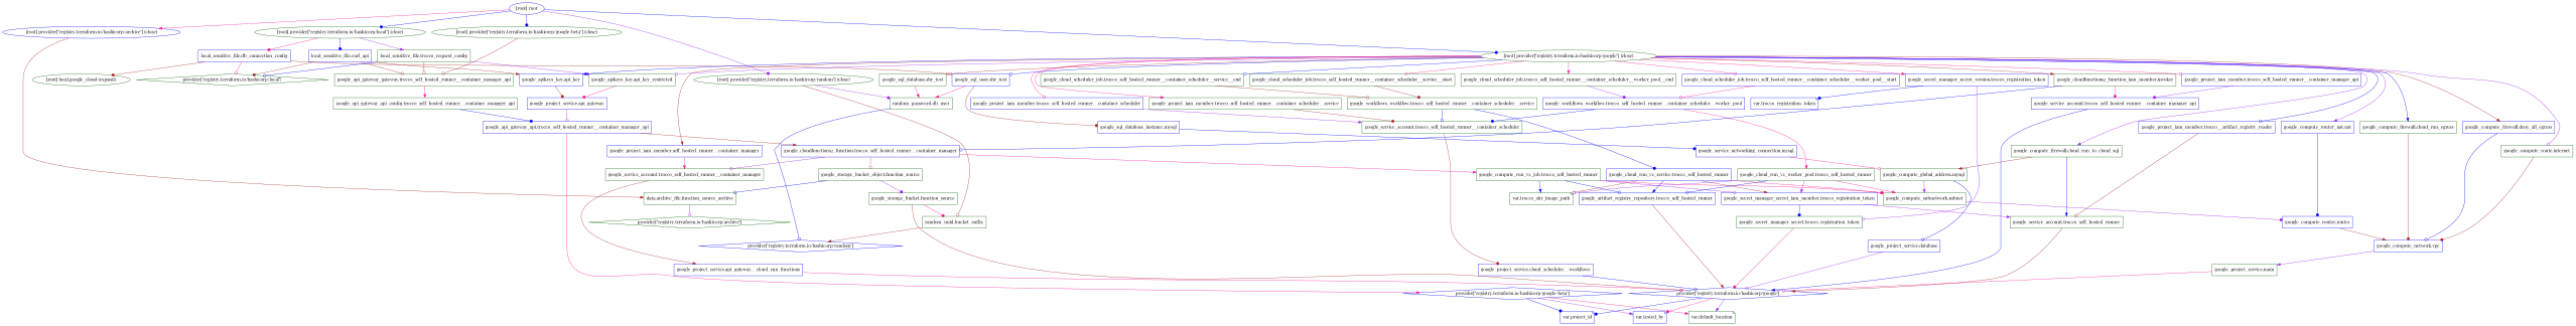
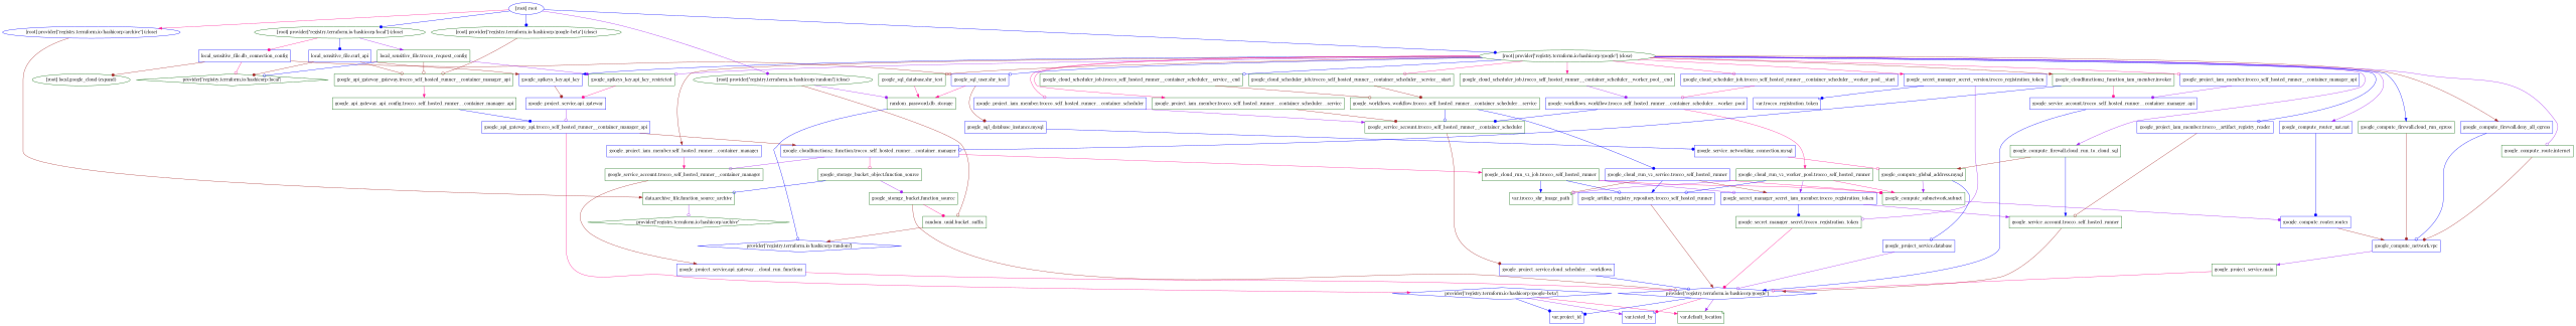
  digraph {
    compound=true
    fontname="Playfair Display"
    newrank=true
    rankdir=TB
    node [color=darkgreen fontname="Playfair Display" shape=box]
    edge [arrowhead=odot color=brown fontname="Playfair Display"]
    n1 [label="data.archive_file.function_source_archive"]
    n2 [label="provider[\"registry.terraform.io/hashicorp/archive\"]" shape=diamond]
    n3 [color=blue label="google_api_gateway_api.trocco_self_hosted_runner__container_manager_api"]
    n4 [color=blue label="google_cloudfunctions2_function.trocco_self_hosted_runner__container_manager"]
    n5 [color=blue label="provider[\"registry.terraform.io/hashicorp/google-beta\"]" shape=diamond]
    n6 [label="google_api_gateway_api_config.trocco_self_hosted_runner__container_manager_api"]
    n7 [label="google_api_gateway_gateway.trocco_self_hosted_runner__container_manager_api"]
    n8 [color=blue label="google_apikeys_key.api_key"]
    n9 [color=blue label="google_project_service.api_gateway"]
    n10 [label="google_apikeys_key.api_key_restricted"]
    n11 [color=blue label="google_artifact_registry_repository.trocco_self_hosted_runner"]
    n12 [color=blue label="provider[\"registry.terraform.io/hashicorp/google\"]" shape=diamond]
-   n13 [label="google_compute_run_v2_job.trocco_self_hosted_runner"]
+   n13 [label="google_cloud_run_v2_job.trocco_self_hosted_runner"]
    n14 [label="google_compute_subnetwork.subnet"]
    n15 [color=blue label="google_secret_manager_secret_iam_member.trocco_registration_token"]
    n16 [label="var.trocco_shr_image_path" shape=note]
    n17 [color=blue label="google_cloud_run_v2_service.trocco_self_hosted_runner"]
    n18 [label="google_cloud_run_v2_worker_pool.trocco_self_hosted_runner"]
    n19 [label="google_cloud_scheduler_job.trocco_self_hosted_runner__container_scheduler__service__end"]
    n20 [label="google_workflows_workflow.trocco_self_hosted_runner__container_scheduler__service"]
    n21 [label="google_cloud_scheduler_job.trocco_self_hosted_runner__container_scheduler__service__start"]
    n22 [label="google_cloud_scheduler_job.trocco_self_hosted_runner__container_scheduler__worker_pool__end"]
    n23 [color=blue label="google_workflows_workflow.trocco_self_hosted_runner__container_scheduler__worker_pool"]
    n24 [color=blue label="google_cloud_scheduler_job.trocco_self_hosted_runner__container_scheduler__worker_pool__start"]
    n25 [label="google_service_account.trocco_self_hosted_runner__container_manager"]
    n26 [label="google_storage_bucket_object.function_source"]
    n27 [label="google_cloudfunctions2_function_iam_member.invoker"]
    n28 [color=blue label="google_service_account.trocco_self_hosted_runner__container_manager_api"]
    n29 [label="google_compute_firewall.cloud_run_egress"]
    n30 [color=blue label="google_compute_network.vpc"]
    n31 [label="google_service_account.trocco_self_hosted_runner"]
    n32 [label="google_compute_firewall.cloud_run_to_cloud_sql"]
    n33 [label="google_compute_global_address.mysql"]
    n34 [color=blue label="google_compute_firewall.deny_all_egress"]
    n35 [color=blue label="google_project_service.database"]
    n36 [label="google_project_service.main"]
    n37 [label="google_compute_route.internet"]
    n38 [color=blue label="google_compute_router.router"]
    n39 [color=blue label="google_compute_router_nat.nat"]
    n40 [color=blue label="google_project_iam_member.self_hosted_runner__container_manager"]
    n41 [color=blue label="google_project_iam_member.trocco__artifact_registry_reader"]
    n42 [color=blue label="google_project_iam_member.trocco_self_hosted_runner__container_manager_api"]
    n43 [color=blue label="google_project_iam_member.trocco_self_hosted_runner__container_scheduler"]
    n44 [label="google_service_account.trocco_self_hosted_runner__container_scheduler"]
    n45 [label="google_project_iam_member.trocco_self_hosted_runner__container_scheduler__service"]
    n46 [color=blue label="google_project_service.api_gateway__cloud_run_functions"]
    n47 [color=blue label="google_project_service.cloud_scheduler__workflows"]
    n48 [label="google_secret_manager_secret.trocco_registration_token"]
    n49 [color=blue label="google_secret_manager_secret_version.trocco_registration_token"]
    n50 [color=blue label="var.trocco_registration_token" shape=note]
    n51 [color=blue label="google_service_networking_connection.mysql"]
    n52 [label="google_sql_database.shr_test"]
    n53 [color=blue label="google_sql_database_instance.mysql"]
    n54 [color=blue label="google_sql_user.shr_test"]
-   n55 [label="random_password.db_user"]
+   n55 [label="random_password.db_storage"]
    n56 [label="google_storage_bucket.function_source"]
    n57 [label="random_uuid.bucket_suffix"]
    n58 [color=blue label="local_sensitive_file.curl_api"]
    n59 [label="provider[\"registry.terraform.io/hashicorp/local\"]" shape=diamond]
    n60 [color=blue label="local_sensitive_file.db_connection_config"]
    "[root] local.google_cloud (expand)" [shape=""]
    n62 [label="local_sensitive_file.trocco_request_config"]
    n63 [label="var.default_location" shape=note]
    n64 [color=blue label="var.project_id" shape=note]
    n65 [color=blue label="var.tested_by" shape=note]
    n66 [color=blue label="provider[\"registry.terraform.io/hashicorp/random\"]" shape=diamond]
    "[root] provider[\"registry.terraform.io/hashicorp/archive\"] (close)" [color=blue shape=""]
    "[root] provider[\"registry.terraform.io/hashicorp/google-beta\"] (close)" [shape=""]
    "[root] provider[\"registry.terraform.io/hashicorp/google\"] (close)" [shape=""]
    "[root] provider[\"registry.terraform.io/hashicorp/local\"] (close)" [shape=""]
    "[root] provider[\"registry.terraform.io/hashicorp/random\"] (close)" [shape=""]
    "[root] root" [color=blue shape=""]
    subgraph sub_1 {
      n1
      n2
      n3
      n4
      n5
      n6
      n7
      n8
      n9
      n10
      n11
      n12
      n13
      n14
      n15
      n16
      n17
      n18
      n19
      n20
      n21
      n22
      n23
      n24
      n25
      n26
      n27
      n28
      n29
      n30
      n31
      n32
      n33
      n34
      n35
      n36
      n37
      n38
      n39
      n40
      n41
      n42
      n43
      n44
      n45
      n46
      n47
      n48
      n49
      n50
      n51
      n52
      n53
      n54
      n55
      n56
      n57
      n58
      n59
      n60
      "[root] local.google_cloud (expand)"
      n62
      n63
      n64
      n65
      n66
      "[root] provider[\"registry.terraform.io/hashicorp/archive\"] (close)"
      "[root] provider[\"registry.terraform.io/hashicorp/google-beta\"] (close)"
      "[root] provider[\"registry.terraform.io/hashicorp/google\"] (close)"
      "[root] provider[\"registry.terraform.io/hashicorp/local\"] (close)"
      "[root] provider[\"registry.terraform.io/hashicorp/random\"] (close)"
      "[root] root"
    }
    n1 -> n2 [color=purple]
    n3 -> n4 [arrowhead=normal]
    n3 -> n5 [arrowhead=normal color=deeppink]
    n4 -> n13 [arrowhead=normal color=deeppink]
    n4 -> n25 [color=purple]
    n4 -> n26 [color=deeppink]
    n5 -> n63 [arrowhead=normal color=deeppink]
    n5 -> n64 [arrowhead=dot color=blue]
    n5 -> n65 [arrowhead=normal color=purple]
    n6 -> n3 [arrowhead=dot color=blue]
    n7 -> n6 [arrowhead=normal color=deeppink]
    n8 -> n9 [arrowhead=dot]
    n9 -> n3 [color=purple]
    n10 -> n9 [arrowhead=dot color=deeppink]
    n11 -> n12 [arrowhead=normal]
    n12 -> n63 [arrowhead=normal color=purple]
    n12 -> n64 [arrowhead=dot color=blue]
    n12 -> n65 [arrowhead=dot color=deeppink]
    n13 -> n11 [color=blue]
    n13 -> n14 [arrowhead=dot color=deeppink]
    n13 -> n15 [color=purple]
    n13 -> n16 [arrowhead=normal color=blue]
    n14 -> n38 [arrowhead=dot color=purple]
    n15 -> n31 [arrowhead=normal color=purple]
    n15 -> n48 [arrowhead=dot color=blue]
    n17 -> n11 [arrowhead=normal color=blue]
    n17 -> n14 [arrowhead=dot color=deeppink]
    n17 -> n15 [arrowhead=normal]
    n17 -> n16
    n18 -> n11 [color=blue]
    n18 -> n14 [arrowhead=normal color=deeppink]
    n18 -> n15 [arrowhead=normal color=purple]
    n18 -> n16 [color=purple]
    n19 -> n20
    n20 -> n17 [arrowhead=dot color=blue]
    n20 -> n44 [color=blue]
    n21 -> n20 [arrowhead=dot]
    n22 -> n23 [arrowhead=dot color=purple]
    n23 -> n18 [arrowhead=normal color=deeppink]
    n23 -> n44 [arrowhead=dot color=blue]
    n24 -> n23 [color=deeppink]
    n25 -> n46 [arrowhead=normal]
    n26 -> n1 [color=blue]
    n26 -> n56 [arrowhead=dot color=purple]
    n27 -> n4 [color=blue]
    n27 -> n28 [arrowhead=dot color=deeppink]
    n28 -> n12 [arrowhead=normal color=blue]
    n29 -> n30 [arrowhead=dot]
    n30 -> n36 [arrowhead=normal color=purple]
    n31 -> n12 [arrowhead=normal]
    n32 -> n31 [arrowhead=normal color=blue]
    n32 -> n33 [arrowhead=normal]
    n33 -> n14 [arrowhead=normal color=purple]
    n33 -> n35 [color=blue]
    n34 -> n30 [color=blue]
    n35 -> n12 [color=purple]
    n36 -> n12 [color=deeppink]
    n37 -> n30 [arrowhead=dot]
    n38 -> n30 [arrowhead=normal]
    n39 -> n38 [arrowhead=dot color=blue]
    n40 -> n25 [arrowhead=normal color=deeppink]
    n41 -> n31
    n42 -> n28 [arrowhead=dot color=purple]
    n43 -> n44 [arrowhead=normal color=purple]
    n44 -> n47 [arrowhead=dot]
    n45 -> n44 [arrowhead=dot]
    n46 -> n12 [color=deeppink]
    n47 -> n12 [color=blue]
    n48 -> n12 [arrowhead=dot color=deeppink]
    n49 -> n48 [color=purple]
    n49 -> n50 [arrowhead=dot color=blue]
    n51 -> n33 [color=deeppink]
    n52 -> n55 [arrowhead=normal color=deeppink]
    n53 -> n51 [arrowhead=dot color=blue]
    n54 -> n53 [arrowhead=dot]
    n54 -> n55 [arrowhead=normal color=deeppink]
    n55 -> n66 [color=blue]
    n56 -> n12
    n56 -> n57 [arrowhead=dot color=deeppink]
    n57 -> n66 [arrowhead=normal]
    n58 -> n7
    n58 -> n8 [arrowhead=normal]
    n58 -> n59 [arrowhead=dot]
    n60 -> n54
    n60 -> n59 [color=deeppink]
    n60 -> "[root] local.google_cloud (expand)" [arrowhead=dot]
    n62 -> n7
    n62 -> n10 [arrowhead=dot color=purple]
    n62 -> n59 [color=blue]
    "[root] provider[\"registry.terraform.io/hashicorp/archive\"] (close)" -> n1 [arrowhead=normal]
    "[root] provider[\"registry.terraform.io/hashicorp/google-beta\"] (close)" -> n7
    "[root] provider[\"registry.terraform.io/hashicorp/google\"] (close)" -> n8 [arrowhead=normal color=blue]
    "[root] provider[\"registry.terraform.io/hashicorp/google\"] (close)" -> n10 [color=purple]
    "[root] provider[\"registry.terraform.io/hashicorp/google\"] (close)" -> n19 [color=blue]
    "[root] provider[\"registry.terraform.io/hashicorp/google\"] (close)" -> n21 [color=deeppink]
    "[root] provider[\"registry.terraform.io/hashicorp/google\"] (close)" -> n22 [arrowhead=normal color=deeppink]
    "[root] provider[\"registry.terraform.io/hashicorp/google\"] (close)" -> n24 [color=deeppink]
    "[root] provider[\"registry.terraform.io/hashicorp/google\"] (close)" -> n27 [arrowhead=normal]
    "[root] provider[\"registry.terraform.io/hashicorp/google\"] (close)" -> n29 [arrowhead=normal color=blue]
    "[root] provider[\"registry.terraform.io/hashicorp/google\"] (close)" -> n32 [arrowhead=normal color=purple]
    "[root] provider[\"registry.terraform.io/hashicorp/google\"] (close)" -> n34 [arrowhead=normal]
    "[root] provider[\"registry.terraform.io/hashicorp/google\"] (close)" -> n37 [color=purple]
    "[root] provider[\"registry.terraform.io/hashicorp/google\"] (close)" -> n39 [arrowhead=normal color=purple]
    "[root] provider[\"registry.terraform.io/hashicorp/google\"] (close)" -> n40 [arrowhead=normal]
    "[root] provider[\"registry.terraform.io/hashicorp/google\"] (close)" -> n41 [color=blue]
    "[root] provider[\"registry.terraform.io/hashicorp/google\"] (close)" -> n42 [color=deeppink]
    "[root] provider[\"registry.terraform.io/hashicorp/google\"] (close)" -> n43 [color=deeppink]
    "[root] provider[\"registry.terraform.io/hashicorp/google\"] (close)" -> n45 [arrowhead=normal color=deeppink]
    "[root] provider[\"registry.terraform.io/hashicorp/google\"] (close)" -> n49 [arrowhead=normal color=deeppink]
    "[root] provider[\"registry.terraform.io/hashicorp/google\"] (close)" -> n52
    "[root] provider[\"registry.terraform.io/hashicorp/google\"] (close)" -> n54 [color=blue]
    "[root] provider[\"registry.terraform.io/hashicorp/local\"] (close)" -> n58 [arrowhead=dot color=blue]
    "[root] provider[\"registry.terraform.io/hashicorp/local\"] (close)" -> n60 [arrowhead=dot color=deeppink]
    "[root] provider[\"registry.terraform.io/hashicorp/local\"] (close)" -> n62 [arrowhead=normal color=purple]
    "[root] provider[\"registry.terraform.io/hashicorp/random\"] (close)" -> n55 [arrowhead=dot color=purple]
    "[root] provider[\"registry.terraform.io/hashicorp/random\"] (close)" -> n57
    "[root] root" -> "[root] provider[\"registry.terraform.io/hashicorp/archive\"] (close)" [arrowhead=normal color=deeppink]
    "[root] root" -> "[root] provider[\"registry.terraform.io/hashicorp/google-beta\"] (close)" [arrowhead=dot color=blue]
    "[root] root" -> "[root] provider[\"registry.terraform.io/hashicorp/google\"] (close)" [arrowhead=dot color=blue]
    "[root] root" -> "[root] provider[\"registry.terraform.io/hashicorp/local\"] (close)" [arrowhead=dot color=blue]
    "[root] root" -> "[root] provider[\"registry.terraform.io/hashicorp/random\"] (close)" [arrowhead=dot color=purple]
  }
